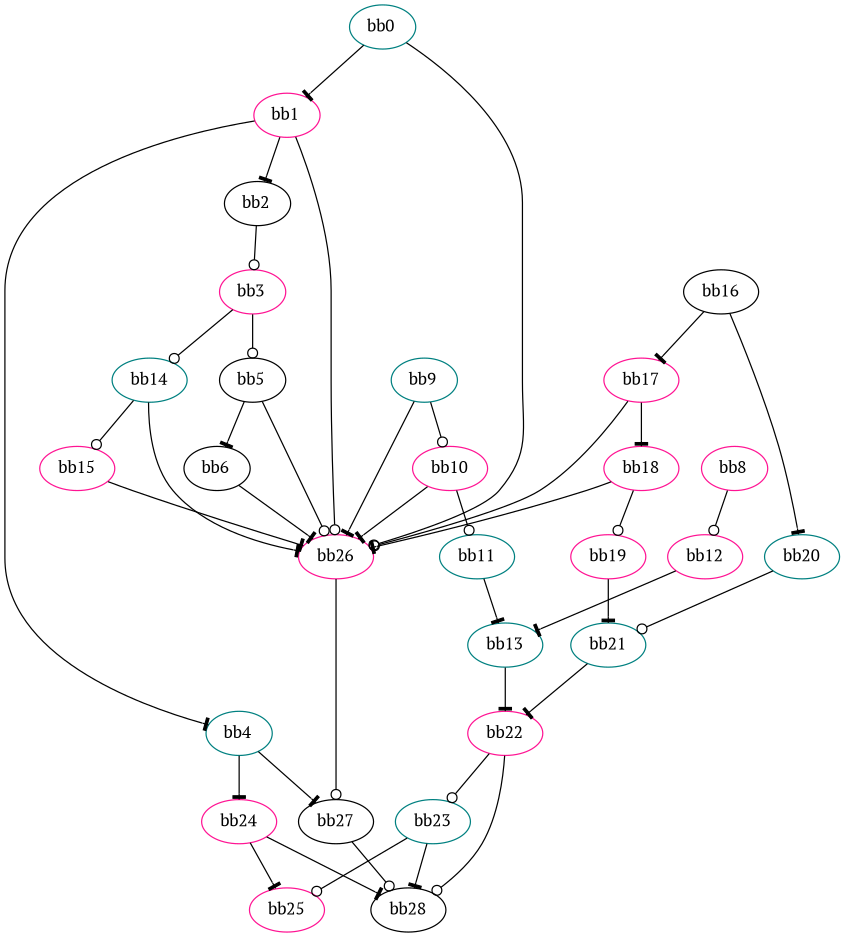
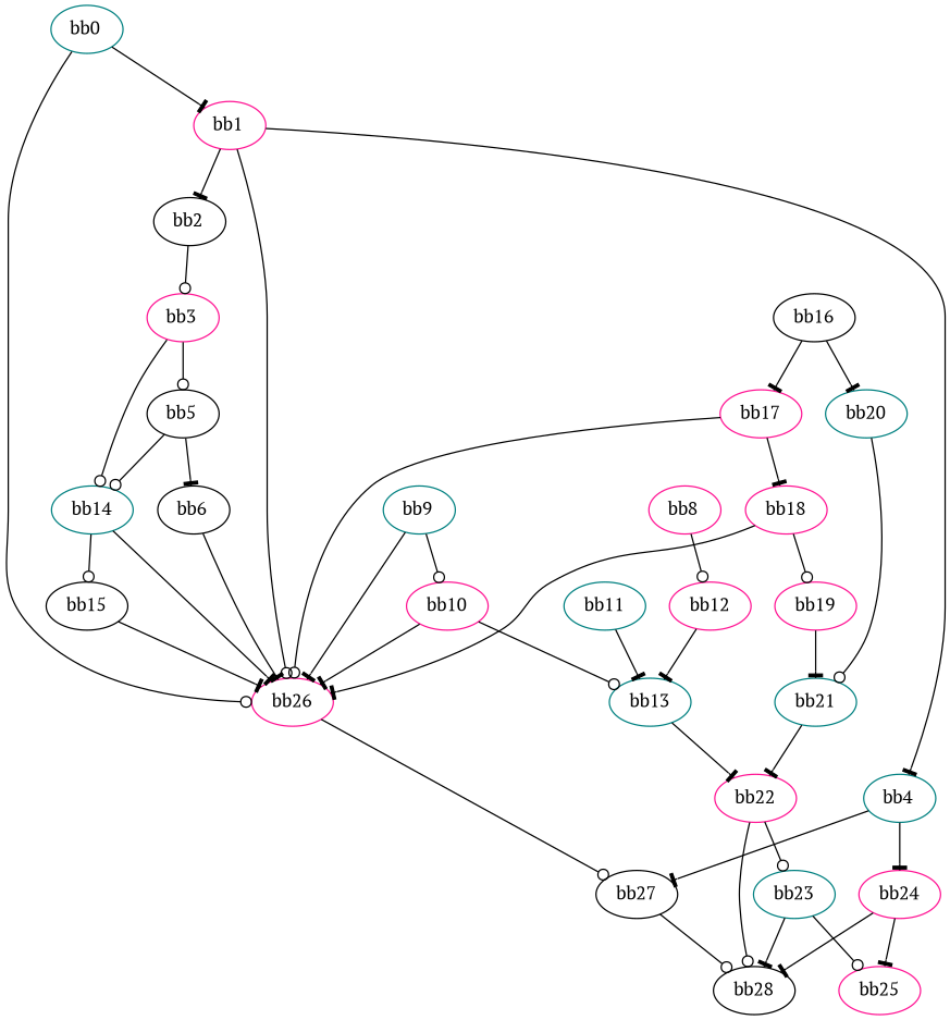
  digraph {
    fontname="PT Serif"
    node [color=deeppink fontname="PT Serif"]
    edge [arrowhead=tee fontname="PT Serif"]
    n1 [color=teal label="bb0\l"]
    n2 [label="bb1\l"]
    n3 [label="bb26\l"]
    n4 [color=black label="bb2\l"]
    n5 [color=teal label="bb4\l"]
    n6 [color=black label="bb27\l"]
    n7 [label="bb3\l"]
    n8 [color=black label="bb5\l"]
    n9 [color=teal label="bb14\l"]
    n10 [label="bb24\l"]
    n11 [color=black label="bb6\l"]
-   n12 [label="bb15\l"]
+   n12 [color=black label="bb15\l"]
    n13 [label="bb25\l"]
    n14 [color=black label="bb28\l"]
    n15 [label="bb8\l"]
    n16 [label="bb12\l"]
    n17 [color=teal label="bb9\l"]
    n18 [label="bb10\l"]
    n19 [color=teal label="bb13\l"]
    n20 [color=teal label="bb11\l"]
    n21 [label="bb22\l"]
    n22 [color=teal label="bb23\l"]
    n23 [color=black label="bb16\l"]
    n24 [label="bb17\l"]
    n25 [color=teal label="bb20\l"]
    n26 [label="bb18\l"]
    n27 [color=teal label="bb21\l"]
    n28 [label="bb19\l"]
    n1 -> n2
    n1 -> n3 [arrowhead=odot]
    n2 -> n3 [arrowhead=odot]
    n2 -> n4
    n2 -> n5
    n3 -> n6 [arrowhead=odot]
    n4 -> n7 [arrowhead=odot]
    n5 -> n6
    n5 -> n10
    n6 -> n14 [arrowhead=odot]
    n7 -> n8 [arrowhead=odot]
    n7 -> n9 [arrowhead=odot]
-   n8 -> n3 [arrowhead=odot]
+   n8 -> n9 [arrowhead=odot]
    n8 -> n11
    n9 -> n3
    n9 -> n12 [arrowhead=odot]
    n10 -> n13
    n10 -> n14
    n11 -> n3
    n12 -> n3
    n15 -> n16 [arrowhead=odot]
    n16 -> n19
    n17 -> n3
    n17 -> n18 [arrowhead=odot]
    n18 -> n3
-   n18 -> n20 [arrowhead=odot]
+   n18 -> n19 [arrowhead=odot]
    n19 -> n21
    n20 -> n19
    n21 -> n14 [arrowhead=odot]
    n21 -> n22 [arrowhead=odot]
    n22 -> n13 [arrowhead=odot]
    n22 -> n14
    n23 -> n24
    n23 -> n25
    n24 -> n3 [arrowhead=odot]
    n24 -> n26
    n25 -> n27 [arrowhead=odot]
    n26 -> n3
    n26 -> n28 [arrowhead=odot]
    n27 -> n21
    n28 -> n27
  }
